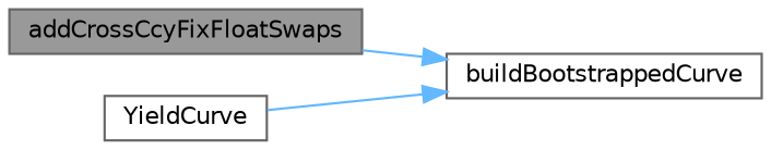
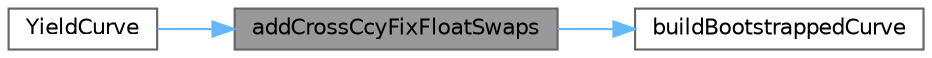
  digraph {
    rankdir=RL
    node [color=grey40 fillcolor=white fontname=Helvetica fontsize=10 shape=box style=filled]
    edge [color=steelblue1 dir=back fontname=Helvetica fontsize=10 labelfontname=Helvetica labelfontsize=10 style=solid]
    n1 [color=gray40 fillcolor=grey60 fontcolor=black height=0.2 label=addCrossCcyFixFloatSwaps width=0.4]
    n2 [height=0.2 label=buildBootstrappedCurve width=0.4]
    n3 [height=0.2 label=YieldCurve width=0.4]
    n2 -> n1
-   n2 -> n3
+   n1 -> n3
  }
